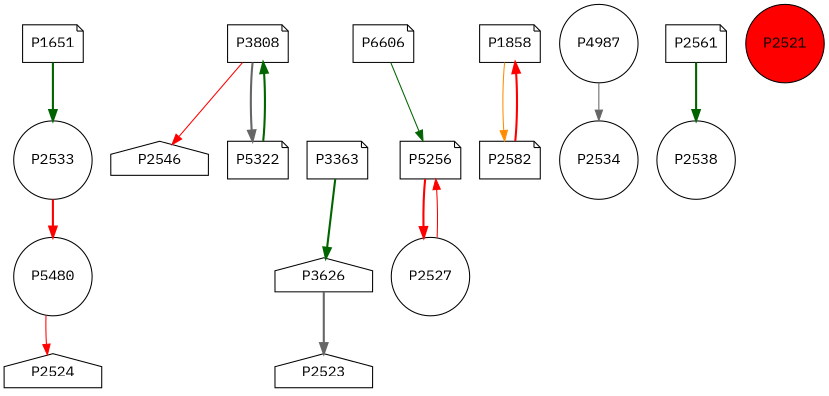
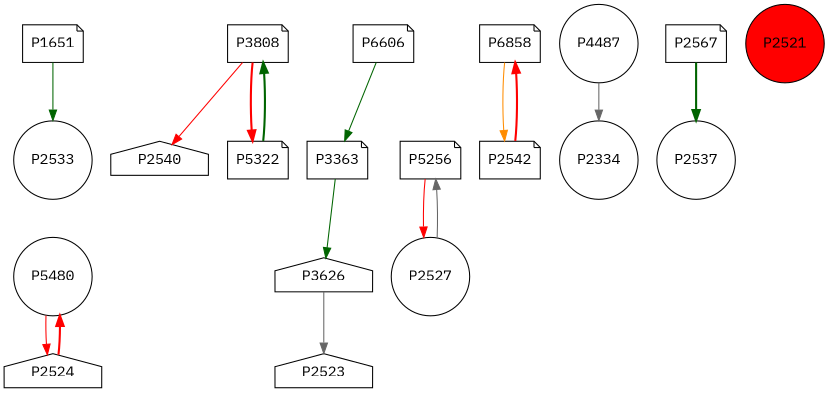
  digraph {
    fontname="IBM Plex Mono"
    node [fontname="IBM Plex Mono" shape=note]
    edge [color=red fontname="IBM Plex Mono" style=solid]
    n1 [label=P1651]
    P2533 [shape=circle]
    P2524 [shape=house]
    P5480 [shape=circle]
-   P2546 [shape=house]
+   P2546 [shape=house label=P2540]
    P3808
    P5322
    P6606
    P3363
    P3626 [shape=house]
    P2523 [shape=house]
    P2527 [shape=circle]
    P5256
-   P1858
-   P2542 [label=P2582]
-   P4987 [shape=circle]
-   P2534 [shape=circle]
-   P2538 [shape=circle]
-   P2561
+   P1858 [label=P6858]
+   P2542
+   P4987 [shape=circle label=P4487]
+   P2534 [shape=circle label=P2334]
+   P2538 [shape=circle label=P2537]
+   P2561 [label=P2567]
    P2521 [fillcolor=red shape=circle style=filled]
-   n1 -> P2533 [color=darkgreen style=bold]
-   P2533 -> P5480 [style=bold]
+   n1 -> P2533 [color=darkgreen]
+   P2524 -> P5480 [style=bold]
    P5480 -> P2524
    P3808 -> P2546
-   P3808 -> P5322 [color=gray40 style=bold]
+   P3808 -> P5322 [style=bold]
    P5322 -> P3808 [color=darkgreen style=bold]
-   P6606 -> P5256 [color=darkgreen]
-   P3363 -> P3626 [color=darkgreen style=bold]
-   P3626 -> P2523 [color=gray40 style=bold]
-   P2527 -> P5256
-   P5256 -> P2527 [style=bold]
+   P6606 -> P3363 [color=darkgreen]
+   P3363 -> P3626 [color=darkgreen]
+   P3626 -> P2523 [color=gray40]
+   P2527 -> P5256 [color=gray40]
+   P5256 -> P2527
    P1858 -> P2542 [color=darkorange]
    P2542 -> P1858 [style=bold]
    P4987 -> P2534 [color=gray40]
    P2561 -> P2538 [color=darkgreen style=bold]
  }
